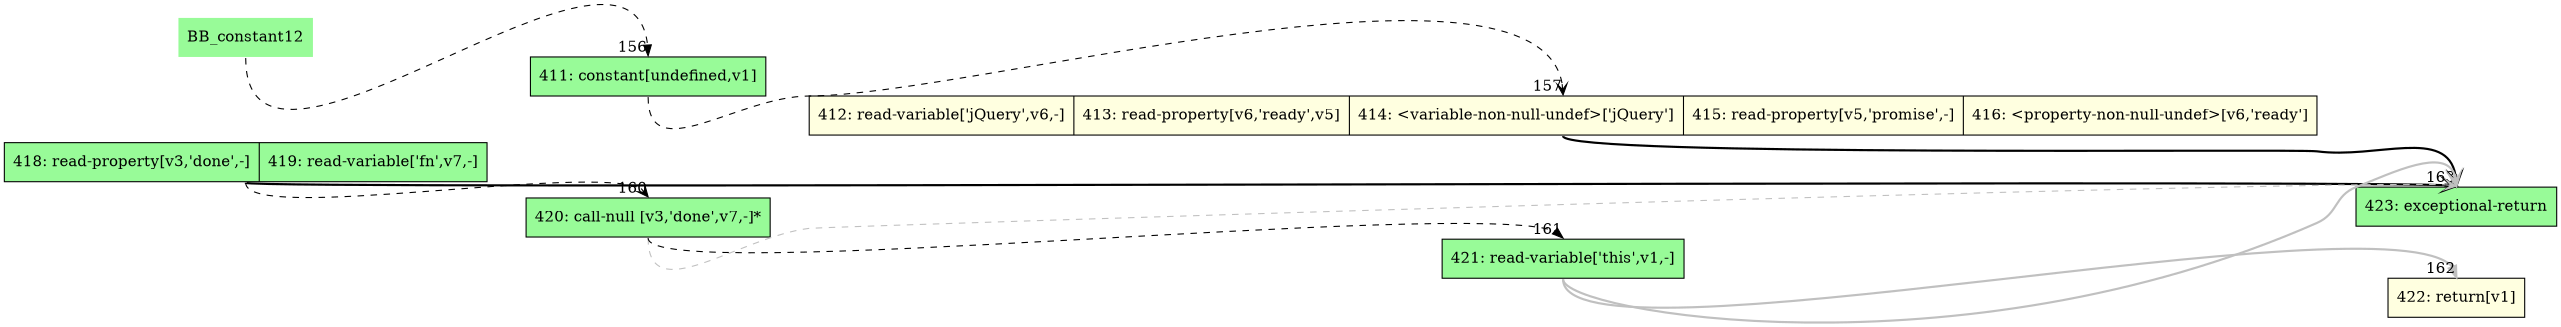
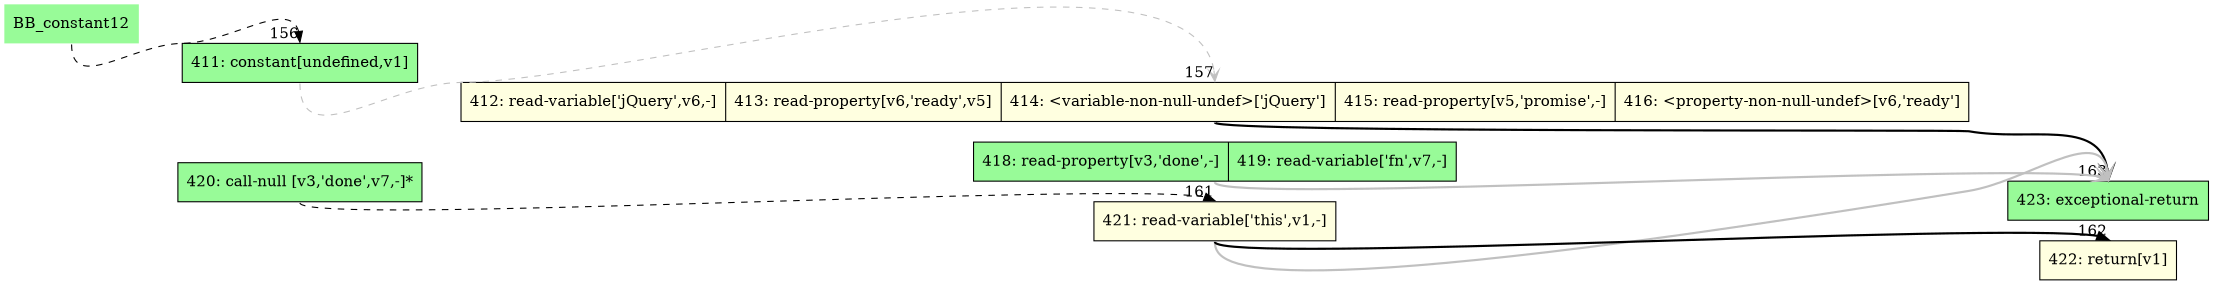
  digraph {
    rankdir=LR
    node [fillcolor=palegreen shape=record style=filled]
    edge [arrowhead=vee headport=n style=dashed tailport=s]
    n1 [label=BB_constant12 shape=none]
    n2 [label="{411: constant[undefined,v1]}"]
    n3 [fillcolor=lightyellow label="{412: read-variable['jQuery',v6,-]|413: read-property[v6,'ready',v5]|414: \<variable-non-null-undef\>['jQuery']|415: read-property[v5,'promise',-]|416: \<property-non-null-undef\>[v6,'ready']}"]
    n4 [label="{423: exceptional-return}"]
    n5 [label="{418: read-property[v3,'done',-]|419: read-variable['fn',v7,-]}"]
    n6 [label="{420: call-null [v3,'done',v7,-]*}"]
-   n7 [label="{421: read-variable['this',v1,-]}"]
+   n7 [fillcolor=lightyellow label="{421: read-variable['this',v1,-]}"]
    n8 [fillcolor=lightyellow label="{422: return[v1]}"]
    n1 -> n2 [arrowhead=normal headlabel="    156"]
-   n2 -> n3 [headlabel="      157"]
+   n2 -> n3 [headlabel="      157" color=gray]
    n3 -> n4 [color=black headlabel="      163" style=bold]
-   n5 -> n4 [color=black style=bold]
-   n5 -> n6 [headlabel="      160"]
-   n6 -> n4 [color=gray]
+   n5 -> n4 [color=gray style=bold]
    n6 -> n7 [arrowhead=normal headlabel="      161"]
    n7 -> n4 [color=gray style=bold]
-   n7 -> n8 [arrowhead=normal headlabel="      162" style=bold color=gray]
+   n7 -> n8 [arrowhead=normal headlabel="      162" style=bold]
  }
